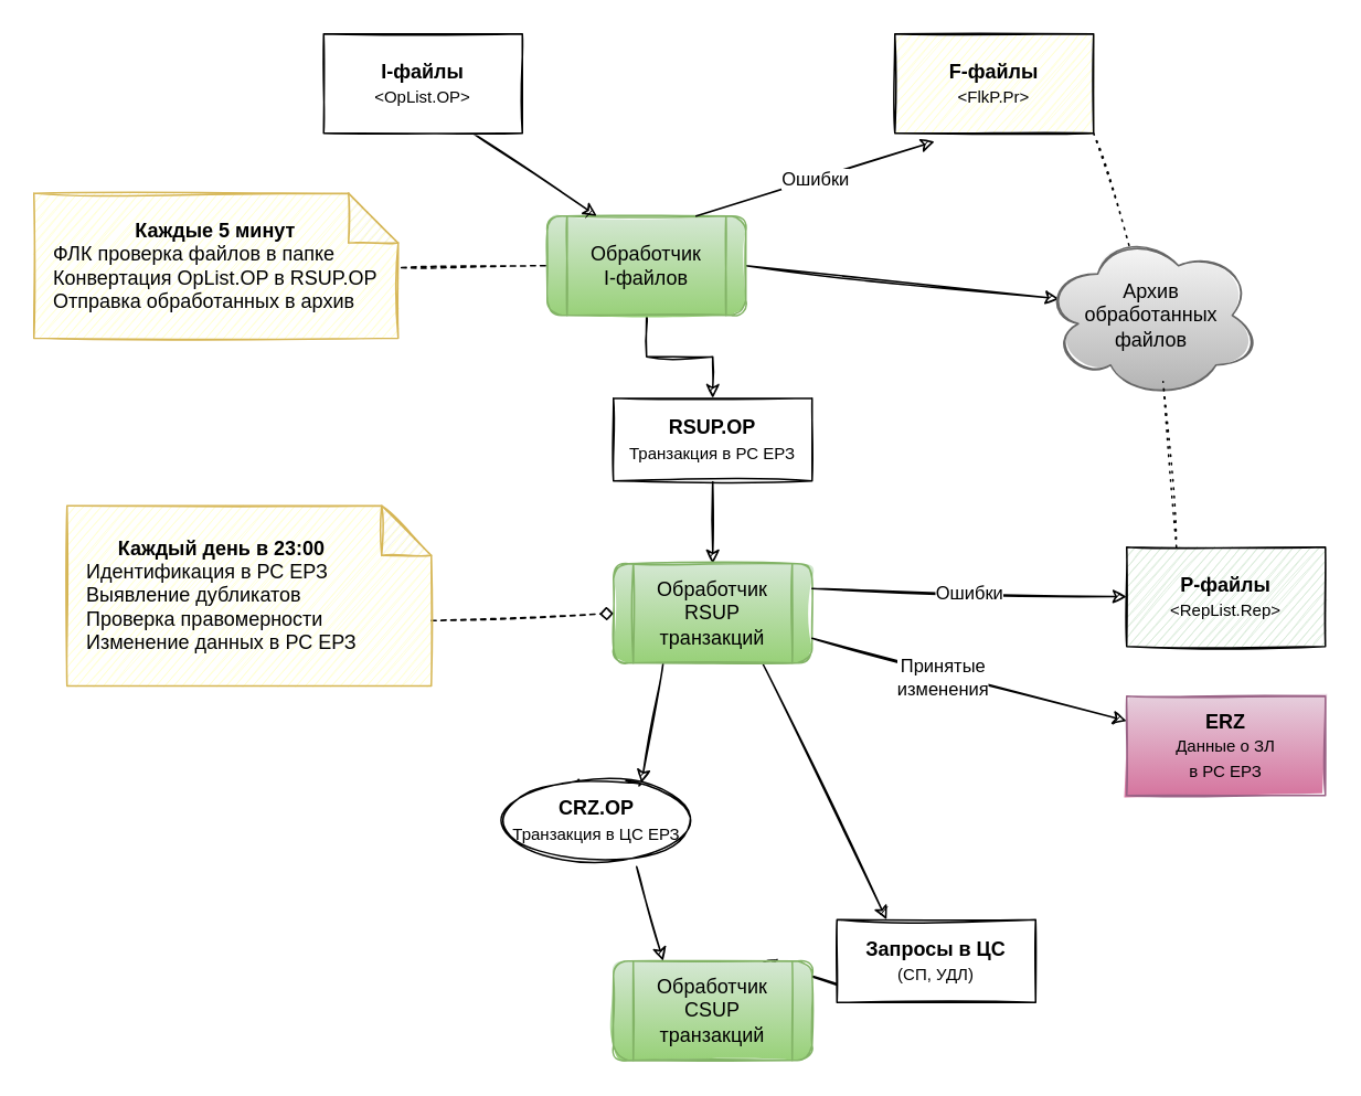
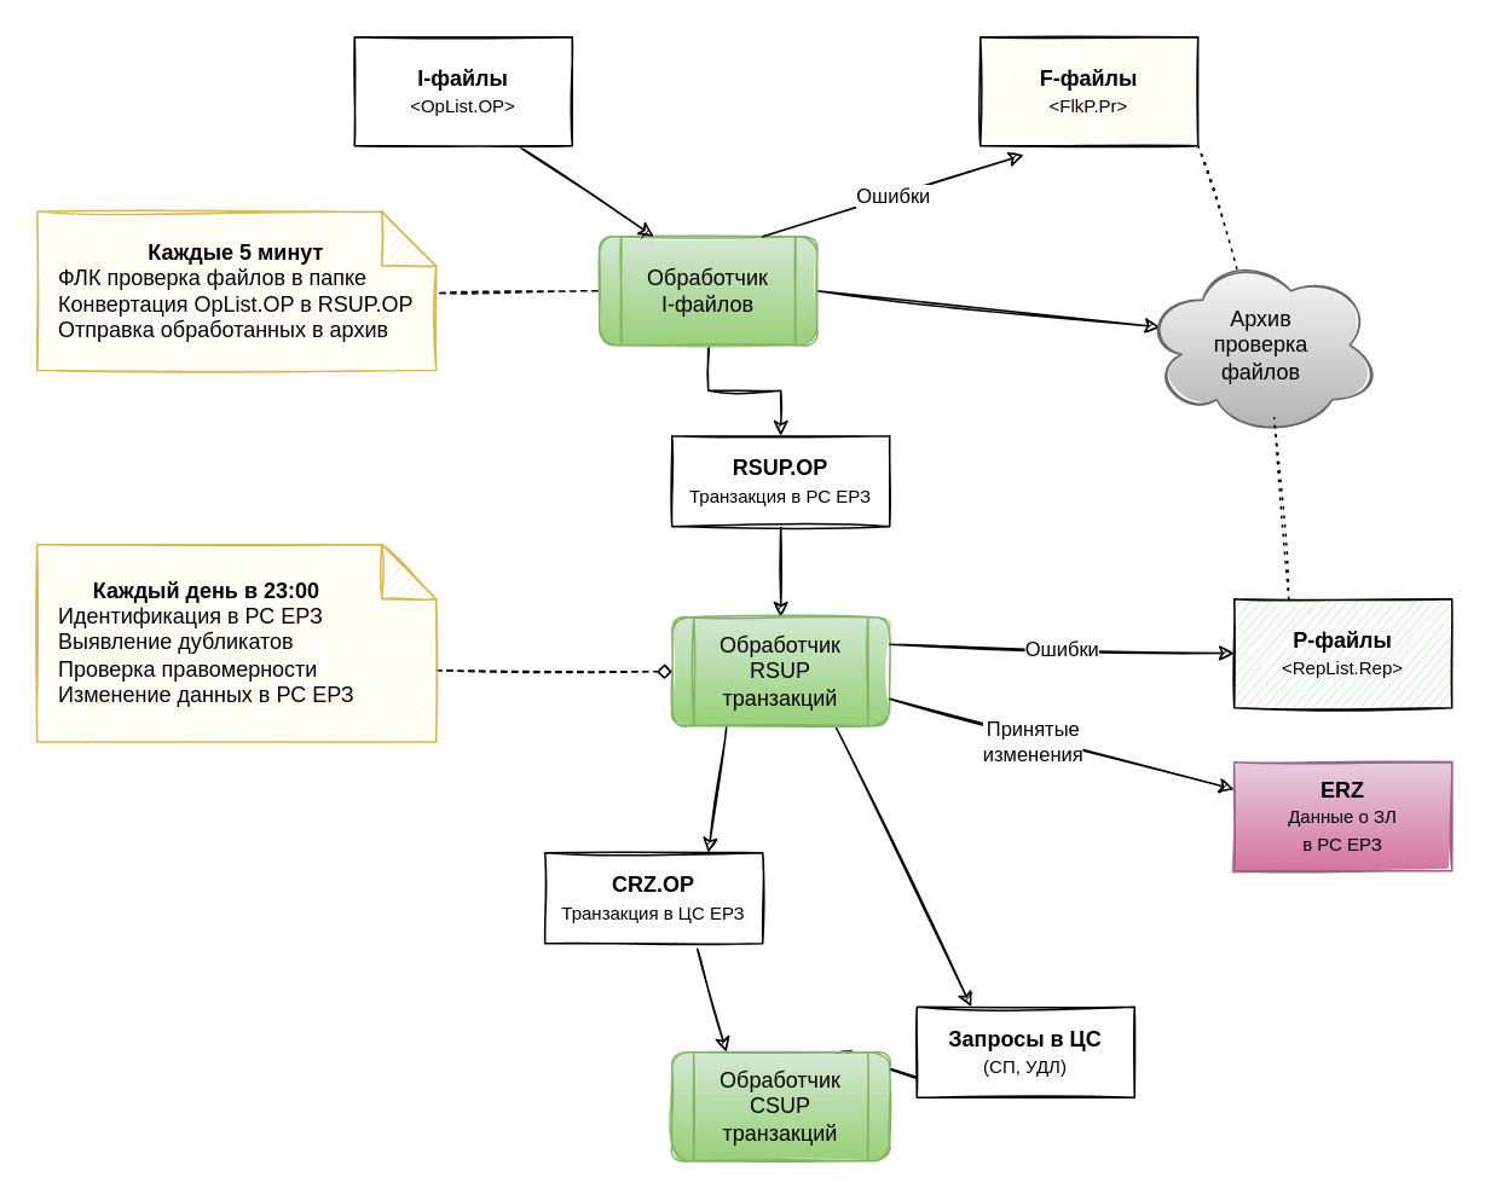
  <mxCell id="0" />
  <mxCell id="1" parent="0" />
  <mxCell id="2" style="edgeStyle=orthogonalEdgeStyle;rounded=0;orthogonalLoop=1;jettySize=auto;html=1;exitX=0.5;exitY=1;exitDx=0;exitDy=0;entryX=0.5;entryY=0;entryDx=0;entryDy=0;sketch=1;" edge="1" parent="1" source="4" target="12"><mxGeometry relative="1" as="geometry" /></mxCell>
  <mxCell id="3" style="edgeStyle=none;rounded=0;orthogonalLoop=1;jettySize=auto;html=1;exitX=1;exitY=0.5;exitDx=0;exitDy=0;entryX=0.07;entryY=0.4;entryDx=0;entryDy=0;entryPerimeter=0;endArrow=classic;endFill=1;sketch=1;" edge="1" parent="1" source="4" target="18"><mxGeometry relative="1" as="geometry" /></mxCell>
  <mxCell id="4" value="Обработчик&lt;br&gt;I-файлов" style="shape=process;whiteSpace=wrap;html=1;backgroundOutline=1;fillColor=#d5e8d4;gradientColor=#97d077;strokeColor=#82b366;sketch=1;rounded=1;" parent="1" vertex="1"><mxGeometry x="330" y="130" width="120" height="60" as="geometry" /></mxCell>
  <mxCell id="5" style="orthogonalLoop=1;jettySize=auto;html=1;entryX=0;entryY=0.5;entryDx=0;entryDy=0;rounded=0;endArrow=none;endFill=0;dashed=1;exitX=1.009;exitY=0.514;exitDx=0;exitDy=0;exitPerimeter=0;sketch=1;" parent="1" source="6" target="4" edge="1"><mxGeometry relative="1" as="geometry" /></mxCell>
  <mxCell id="6" value="&lt;div style=&quot;text-align: center&quot;&gt;&lt;b&gt;Каждые 5 минут&lt;/b&gt;&lt;/div&gt;ФЛК проверка файлов в папке&lt;br&gt;Конвертация OpList.OP в RSUP.OP&lt;br&gt;Отправка обработанных в архив" style="shape=note;whiteSpace=wrap;html=1;backgroundOutline=1;darkOpacity=0.05;strokeColor=#d6b656;fillColor=#FFFFCC;align=left;shadow=0;sketch=1;spacingLeft=10;spacingRight=10;" parent="1" vertex="1"><mxGeometry x="20" y="116.25" width="220" height="87.5" as="geometry" /></mxCell>
  <mxCell id="7" style="edgeStyle=none;rounded=0;orthogonalLoop=1;jettySize=auto;html=1;exitX=0.75;exitY=1;exitDx=0;exitDy=0;entryX=0.25;entryY=0;entryDx=0;entryDy=0;endArrow=classic;endFill=1;startArrow=none;startFill=0;sketch=1;" parent="1" source="8" target="4" edge="1"><mxGeometry relative="1" as="geometry"><mxPoint x="340" y="120" as="sourcePoint" /></mxGeometry></mxCell>
  <mxCell id="8" value="&lt;span&gt;&lt;b&gt;I-файлы&lt;/b&gt;&lt;/span&gt;&lt;br&gt;&lt;span&gt;&lt;font style=&quot;font-size: 10px&quot;&gt;&amp;lt;OpList.OP&amp;gt;&lt;/font&gt;&lt;/span&gt;" style="rounded=0;whiteSpace=wrap;html=1;sketch=1;" parent="1" vertex="1"><mxGeometry x="195" y="20" width="120" height="60" as="geometry" /></mxCell>
  <mxCell id="9" style="edgeStyle=none;rounded=0;sketch=1;orthogonalLoop=1;jettySize=auto;html=1;exitX=1;exitY=1;exitDx=0;exitDy=0;entryX=0.4;entryY=0.1;entryDx=0;entryDy=0;entryPerimeter=0;dashed=1;endArrow=none;endFill=0;dashPattern=1 4;" edge="1" parent="1" source="10" target="18"><mxGeometry relative="1" as="geometry" /></mxCell>
  <mxCell id="10" value="&lt;span&gt;&lt;b&gt;F-файлы&lt;/b&gt;&lt;/span&gt;&lt;br&gt;&lt;span&gt;&lt;font style=&quot;font-size: 10px&quot;&gt;&amp;lt;FlkP.Pr&amp;gt;&lt;/font&gt;&lt;/span&gt;" style="rounded=0;whiteSpace=wrap;html=1;sketch=1;fillColor=#ffffcc;" parent="1" vertex="1"><mxGeometry x="540" y="20" width="120" height="60" as="geometry" /></mxCell>
  <mxCell id="11" style="edgeStyle=orthogonalEdgeStyle;rounded=0;orthogonalLoop=1;jettySize=auto;html=1;exitX=0.5;exitY=1;exitDx=0;exitDy=0;entryX=0.5;entryY=0;entryDx=0;entryDy=0;sketch=1;" edge="1" parent="1" source="12" target="15"><mxGeometry relative="1" as="geometry" /></mxCell>
  <mxCell id="12" value="&lt;b&gt;RSUP.OP&lt;/b&gt;&lt;br&gt;&lt;font style=&quot;font-size: 10px&quot;&gt;Транзакция в РС ЕРЗ&lt;/font&gt;" style="rounded=0;whiteSpace=wrap;html=1;sketch=1;" vertex="1" parent="1"><mxGeometry x="370" y="240" width="120" height="50" as="geometry" /></mxCell>
  <mxCell id="13" style="edgeStyle=none;rounded=0;sketch=1;orthogonalLoop=1;jettySize=auto;html=1;exitX=0.25;exitY=1;exitDx=0;exitDy=0;entryX=0.75;entryY=0;entryDx=0;entryDy=0;endArrow=classic;endFill=1;" edge="1" parent="1" source="15" target="29"><mxGeometry relative="1" as="geometry" /></mxCell>
  <mxCell id="14" style="edgeStyle=none;rounded=0;sketch=1;orthogonalLoop=1;jettySize=auto;html=1;exitX=0.75;exitY=1;exitDx=0;exitDy=0;entryX=0.25;entryY=0;entryDx=0;entryDy=0;endArrow=classic;endFill=1;" edge="1" parent="1" source="15" target="31"><mxGeometry relative="1" as="geometry" /></mxCell>
  <mxCell id="15" value="Обработчик&lt;br&gt;RSUP транзакций" style="shape=process;whiteSpace=wrap;html=1;backgroundOutline=1;gradientColor=#97d077;fillColor=#d5e8d4;strokeColor=#82b366;sketch=1;rounded=1;" vertex="1" parent="1"><mxGeometry x="370" y="340" width="120" height="60" as="geometry" /></mxCell>
  <mxCell id="16" style="rounded=0;orthogonalLoop=1;jettySize=auto;html=1;exitX=0;exitY=0;exitDx=220;exitDy=69.375;exitPerimeter=0;entryX=0;entryY=0.5;entryDx=0;entryDy=0;dashed=1;endArrow=diamond;endFill=0;sketch=1;" edge="1" parent="1" source="17" target="15"><mxGeometry relative="1" as="geometry"><mxPoint x="650" y="400.005" as="sourcePoint" /></mxGeometry></mxCell>
- <mxCell id="17" value="&lt;div style=&quot;text-align: center&quot;&gt;&lt;b&gt;Каждый день в 23:00&lt;/b&gt;&lt;/div&gt;Идентификация в РС ЕРЗ&lt;br&gt;Выявление дубликатов&lt;br&gt;Проверка правомерности&lt;br&gt;Изменение данных в РС ЕРЗ" style="shape=note;whiteSpace=wrap;html=1;backgroundOutline=1;darkOpacity=0.05;strokeColor=#d6b656;fillColor=#FFFFCC;align=left;shadow=0;sketch=1;spacingLeft=10;spacingRight=10;" vertex="1" parent="1"><mxGeometry x="40" y="305" width="220" height="108.75" as="geometry" /></mxCell>
- <mxCell id="18" value="Архив&lt;br&gt;обработанных&lt;br&gt;файлов" style="ellipse;shape=cloud;whiteSpace=wrap;html=1;gradientColor=#b3b3b3;fillColor=#f5f5f5;strokeColor=#666666;sketch=1;" vertex="1" parent="1"><mxGeometry x="630" y="140" width="130" height="100" as="geometry" /></mxCell>
+ <mxCell id="17" value="&lt;div style=&quot;text-align: center&quot;&gt;&lt;b&gt;Каждый день в 23:00&lt;/b&gt;&lt;/div&gt;Идентификация в РС ЕРЗ&lt;br&gt;Выявление дубликатов&lt;br&gt;Проверка правомерности&lt;br&gt;Изменение данных в РС ЕРЗ" style="shape=note;whiteSpace=wrap;html=1;backgroundOutline=1;darkOpacity=0.05;strokeColor=#d6b656;fillColor=#FFFFCC;align=left;shadow=0;sketch=1;spacingLeft=10;spacingRight=10;" vertex="1" parent="1"><mxGeometry x="20" y="300" width="220" height="108.75" as="geometry" /></mxCell>
+ <mxCell id="18" value="Архив&lt;br&gt;проверка&lt;br&gt;файлов" style="ellipse;shape=cloud;whiteSpace=wrap;html=1;gradientColor=#b3b3b3;fillColor=#f5f5f5;strokeColor=#666666;sketch=1;" vertex="1" parent="1"><mxGeometry x="630" y="140" width="130" height="100" as="geometry" /></mxCell>
  <mxCell id="19" value="&lt;b&gt;ERZ&lt;/b&gt;&lt;br&gt;&lt;font style=&quot;font-size: 10px&quot;&gt;Данные о ЗЛ&lt;br&gt;в РС ЕРЗ&lt;/font&gt;" style="rounded=0;whiteSpace=wrap;html=1;sketch=1;gradientColor=#d5739d;fillColor=#e6d0de;strokeColor=#996185;" vertex="1" parent="1"><mxGeometry x="680" y="420" width="120" height="60" as="geometry" /></mxCell>
  <mxCell id="20" style="edgeStyle=none;rounded=0;sketch=1;orthogonalLoop=1;jettySize=auto;html=1;exitX=0.25;exitY=0;exitDx=0;exitDy=0;endArrow=none;endFill=0;dashed=1;dashPattern=1 4;" edge="1" parent="1" source="21"><mxGeometry relative="1" as="geometry"><mxPoint x="702" y="230" as="targetPoint" /></mxGeometry></mxCell>
  <mxCell id="21" value="&lt;b&gt;P-файлы&lt;/b&gt;&lt;br&gt;&lt;font style=&quot;font-size: 10px&quot;&gt;&amp;lt;RepList.Rep&amp;gt;&lt;/font&gt;" style="rounded=0;whiteSpace=wrap;html=1;sketch=1;fillColor=#d5e8d4;" vertex="1" parent="1"><mxGeometry x="680" y="330" width="120" height="60" as="geometry" /></mxCell>
  <mxCell id="22" value="" style="endArrow=classic;html=1;exitX=1;exitY=0.75;exitDx=0;exitDy=0;entryX=0;entryY=0.25;entryDx=0;entryDy=0;sketch=1;" edge="1" parent="1" source="15" target="19"><mxGeometry relative="1" as="geometry"><mxPoint x="460" y="450" as="sourcePoint" /><mxPoint x="560" y="450" as="targetPoint" /></mxGeometry></mxCell>
  <mxCell id="23" value="Принятые&lt;br&gt;изменения" style="edgeLabel;html=1;align=center;verticalAlign=middle;resizable=0;points=[];" vertex="1" connectable="0" parent="22"><mxGeometry x="-0.34" y="2" relative="1" as="geometry"><mxPoint x="15.09" y="9.14" as="offset" /></mxGeometry></mxCell>
  <mxCell id="24" value="" style="endArrow=classic;html=1;exitX=1;exitY=0.25;exitDx=0;exitDy=0;entryX=0;entryY=0.5;entryDx=0;entryDy=0;sketch=1;" edge="1" parent="1" source="15" target="21"><mxGeometry relative="1" as="geometry"><mxPoint x="510" y="460" as="sourcePoint" /><mxPoint x="610" y="460" as="targetPoint" /></mxGeometry></mxCell>
  <mxCell id="25" value="Ошибки" style="edgeLabel;resizable=0;html=1;align=center;verticalAlign=middle;" connectable="0" vertex="1" parent="24"><mxGeometry relative="1" as="geometry" /></mxCell>
  <mxCell id="26" value="" style="endArrow=classic;html=1;exitX=0.75;exitY=0;exitDx=0;exitDy=0;entryX=0.2;entryY=1.083;entryDx=0;entryDy=0;sketch=1;entryPerimeter=0;" edge="1" parent="1" source="4" target="10"><mxGeometry relative="1" as="geometry"><mxPoint x="610" y="160" as="sourcePoint" /><mxPoint x="730" y="160" as="targetPoint" /></mxGeometry></mxCell>
  <mxCell id="27" value="Ошибки" style="edgeLabel;resizable=0;html=1;align=center;verticalAlign=middle;" connectable="0" vertex="1" parent="26"><mxGeometry relative="1" as="geometry" /></mxCell>
  <mxCell id="28" style="edgeStyle=none;rounded=0;sketch=1;orthogonalLoop=1;jettySize=auto;html=1;exitX=0.7;exitY=1.06;exitDx=0;exitDy=0;entryX=0.25;entryY=0;entryDx=0;entryDy=0;endArrow=classic;endFill=1;exitPerimeter=0;" edge="1" parent="1" source="29" target="32"><mxGeometry relative="1" as="geometry" /></mxCell>
- <mxCell id="29" value="&lt;b&gt;CRZ.OP&lt;/b&gt;&lt;br&gt;&lt;font style=&quot;font-size: 10px&quot;&gt;Транзакция в ЦС ЕРЗ&lt;/font&gt;" style="ellipse;whiteSpace=wrap;html=1;sketch=1;" vertex="1" parent="1"><mxGeometry x="300" y="470" width="120" height="50" as="geometry" /></mxCell>
+ <mxCell id="29" value="&lt;b&gt;CRZ.OP&lt;/b&gt;&lt;br&gt;&lt;font style=&quot;font-size: 10px&quot;&gt;Транзакция в ЦС ЕРЗ&lt;/font&gt;" style="rounded=0;whiteSpace=wrap;html=1;sketch=1;" vertex="1" parent="1"><mxGeometry x="300" y="470" width="120" height="50" as="geometry" /></mxCell>
  <mxCell id="30" style="edgeStyle=none;rounded=0;sketch=1;orthogonalLoop=1;jettySize=auto;html=1;exitX=0.25;exitY=1;exitDx=0;exitDy=0;entryX=0.75;entryY=0;entryDx=0;entryDy=0;endArrow=classic;endFill=1;" edge="1" parent="1" source="31" target="32"><mxGeometry relative="1" as="geometry" /></mxCell>
  <mxCell id="31" value="&lt;b&gt;Запросы в ЦС&lt;/b&gt;&lt;br&gt;&lt;font style=&quot;font-size: 10px&quot;&gt;(СП, УДЛ)&lt;/font&gt;" style="rounded=0;whiteSpace=wrap;html=1;sketch=1;" vertex="1" parent="1"><mxGeometry x="505" y="555" width="120" height="50" as="geometry" /></mxCell>
  <mxCell id="32" value="Обработчик&lt;br&gt;CSUP&lt;br&gt;транзакций" style="shape=process;whiteSpace=wrap;html=1;backgroundOutline=1;sketch=1;gradientColor=#97d077;fillColor=#d5e8d4;strokeColor=#82b366;rounded=1;glass=0;" vertex="1" parent="1"><mxGeometry x="370" y="580" width="120" height="60" as="geometry" /></mxCell>
